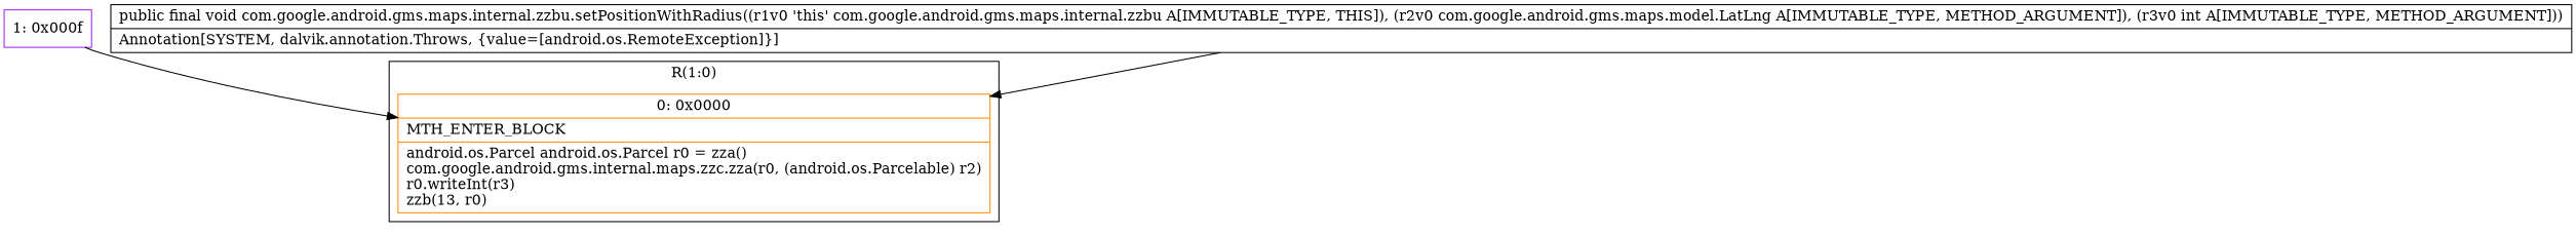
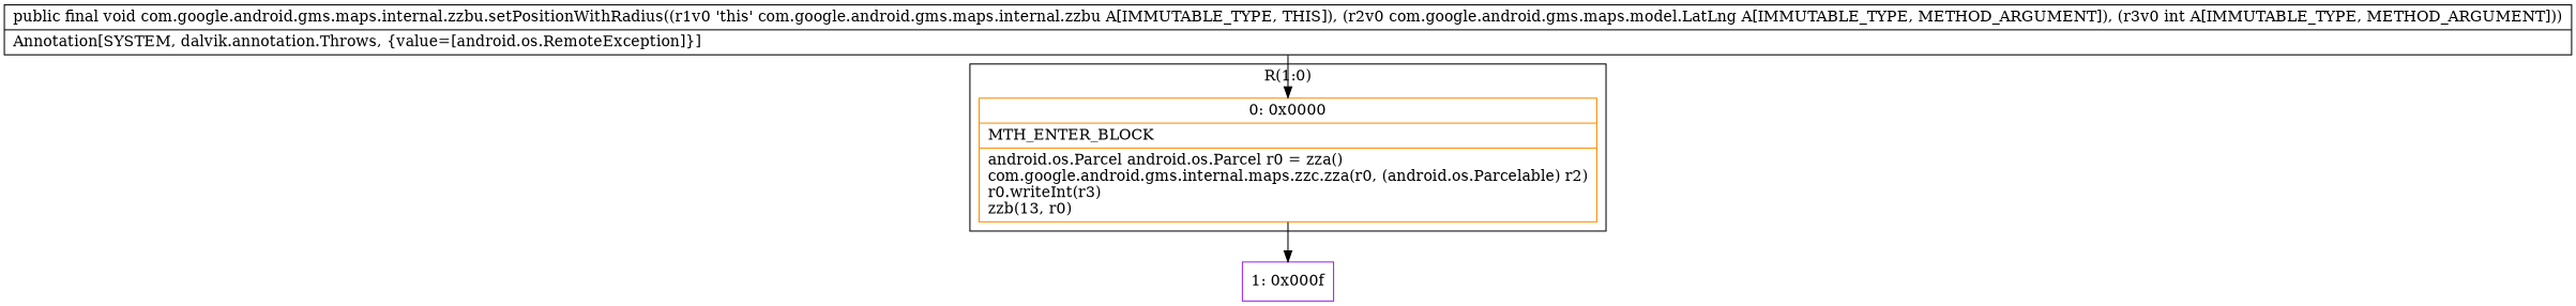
  digraph {
    node [shape=record]
    n1 [color=darkorange label="{0\:\ 0x0000|MTH_ENTER_BLOCK\l|android.os.Parcel android.os.Parcel r0 = zza()\lcom.google.android.gms.internal.maps.zzc.zza(r0, (android.os.Parcelable) r2)\lr0.writeInt(r3)\lzzb(13, r0)\l}"]
    n2 [color=purple label="{1\:\ 0x000f}"]
    n3 [label="{public final void com.google.android.gms.maps.internal.zzbu.setPositionWithRadius((r1v0 'this' com.google.android.gms.maps.internal.zzbu A[IMMUTABLE_TYPE, THIS]), (r2v0 com.google.android.gms.maps.model.LatLng A[IMMUTABLE_TYPE, METHOD_ARGUMENT]), (r3v0 int A[IMMUTABLE_TYPE, METHOD_ARGUMENT]))  | Annotation[SYSTEM, dalvik.annotation.Throws, \{value=[android.os.RemoteException]\}]\l}" color=black]
    subgraph cluster_1 {
      label="R(1:0)"
      n1
    }
-   n2 -> n1
+   n1 -> n2
    n3 -> n1
  }
